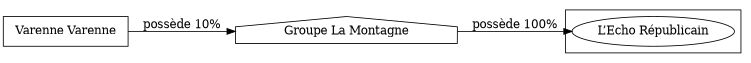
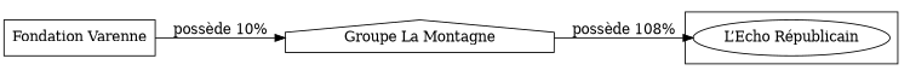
  digraph {
    rankdir=LR
-   n1 [label="Varenne Varenne" shape=box]
+   n1 [label="Fondation Varenne" shape=box]
    n2 [label="L’Echo Républicain"]
    n3 [label="Groupe La Montagne" shape=house]
    subgraph sub_1 {
      n1
    }
    subgraph cluster_2 {
      n2
    }
    n1 -> n3 [label="possède 10%"]
-   n3 -> n2 [label="possède 100%"]
+   n3 -> n2 [label="possède 108%"]
  }
